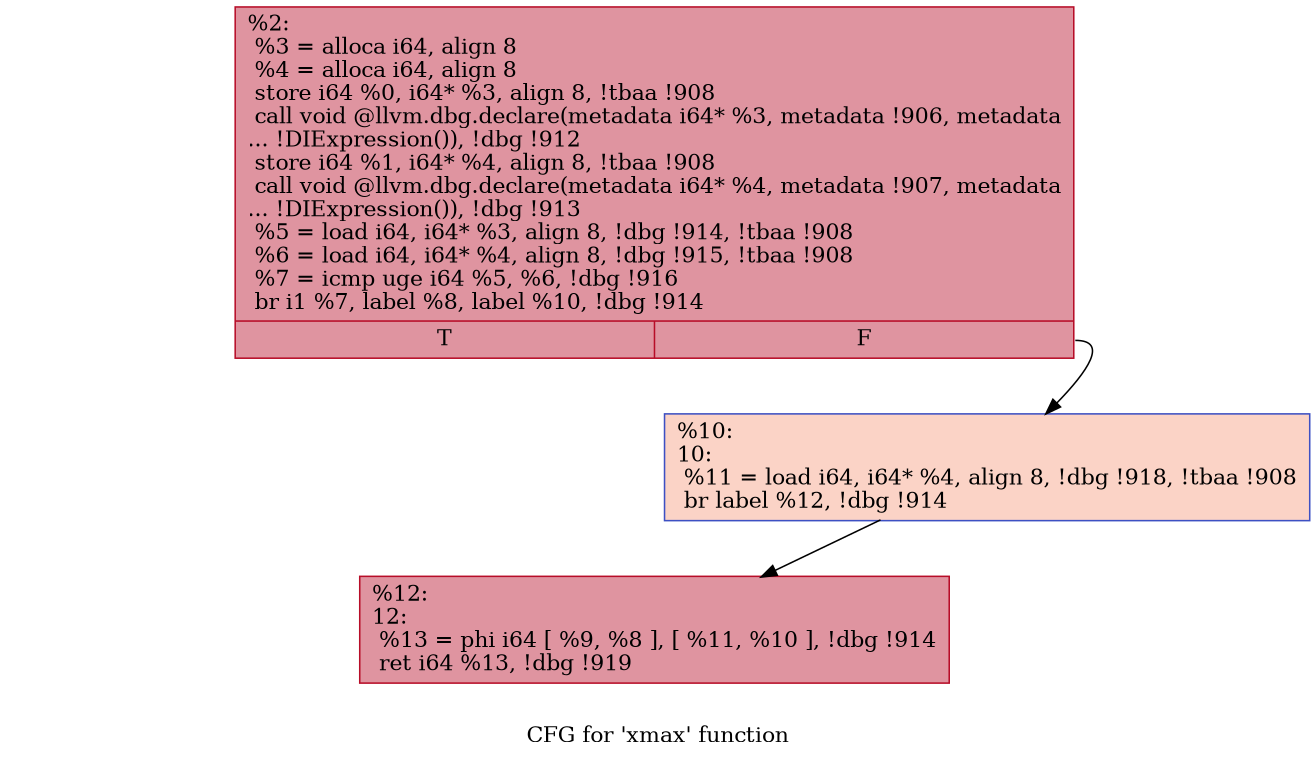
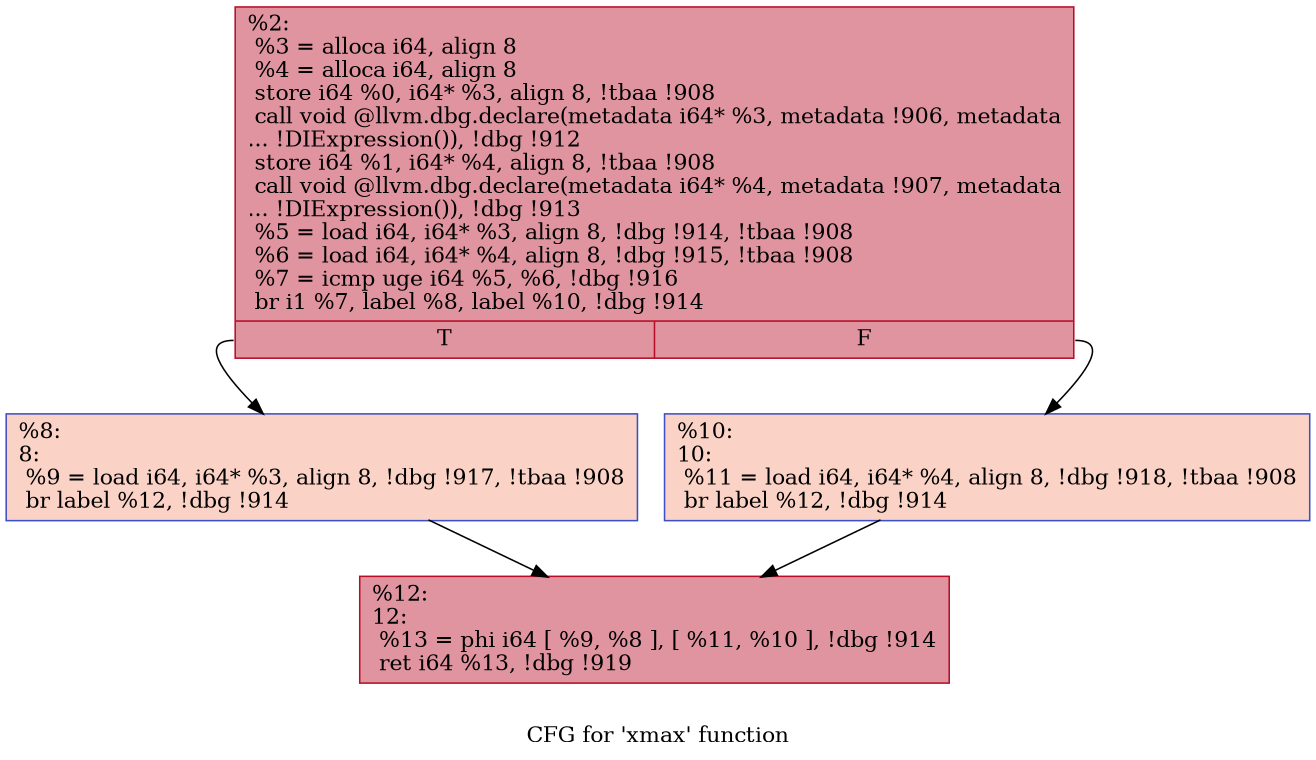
  digraph {
    label="CFG for 'xmax' function"
    node [color="#b70d28ff" fillcolor="#b70d2870" shape=record style=filled]
    n1 [label="{%2:\l  %3 = alloca i64, align 8\l  %4 = alloca i64, align 8\l  store i64 %0, i64* %3, align 8, !tbaa !908\l  call void @llvm.dbg.declare(metadata i64* %3, metadata !906, metadata\l... !DIExpression()), !dbg !912\l  store i64 %1, i64* %4, align 8, !tbaa !908\l  call void @llvm.dbg.declare(metadata i64* %4, metadata !907, metadata\l... !DIExpression()), !dbg !913\l  %5 = load i64, i64* %3, align 8, !dbg !914, !tbaa !908\l  %6 = load i64, i64* %4, align 8, !dbg !915, !tbaa !908\l  %7 = icmp uge i64 %5, %6, !dbg !916\l  br i1 %7, label %8, label %10, !dbg !914\l|{<s0>T|<s1>F}}"]
+   n2 [color="#3d50c3ff" fillcolor="#f59c7d70" label="{%8:\l8:                                                \l  %9 = load i64, i64* %3, align 8, !dbg !917, !tbaa !908\l  br label %12, !dbg !914\l}"]
    n3 [color="#3d50c3ff" fillcolor="#f59c7d70" label="{%10:\l10:                                               \l  %11 = load i64, i64* %4, align 8, !dbg !918, !tbaa !908\l  br label %12, !dbg !914\l}"]
    n4 [label="{%12:\l12:                                               \l  %13 = phi i64 [ %9, %8 ], [ %11, %10 ], !dbg !914\l  ret i64 %13, !dbg !919\l}"]
+   n1 -> n2 [tailport=s0]
    n1 -> n3 [tailport=s1]
+   n2 -> n4
    n3 -> n4
  }
